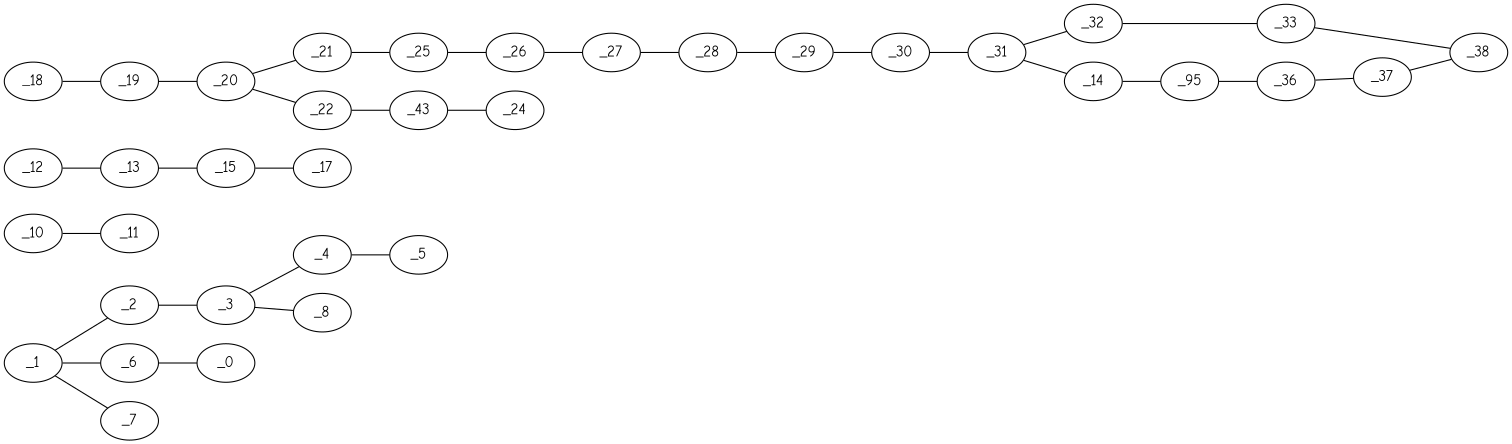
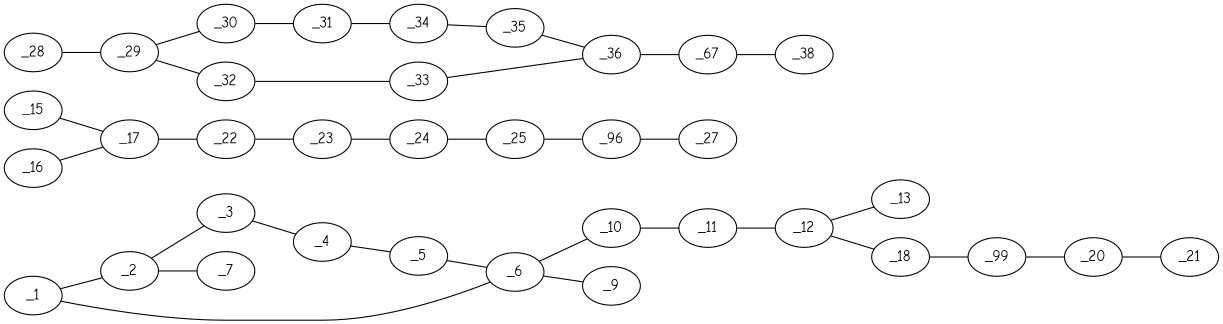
  graph {
    fontname="Comic Neue"
    rankdir=LR
    node [charge=0 chem=1 fontname="Comic Neue" symbol="C  " x=15.7462 y=-4.0009]
    edge [fontname="Comic Neue" valence=1]
    _1 [x=16.6122]
    _2 [x=16.6122 y=-5.0009]
    _6 [chem=4 symbol="N  " y=-3.5009]
    _3 [y=-5.5009]
    _7 [x=17.4782 y=-5.501]
    _10 [y=-2.5009]
-   _9 [chem=2 symbol="O  " x=14.0142 y=-3.5009 label=_0]
+   _9 [chem=2 symbol="O  " x=14.0142 y=-3.5009]
    _4 [chem=4 symbol="N  " x=14.8802 y=-5.0009]
-   _8 [chem=2 symbol="O  " y=-6.5009]
    _11 [chem=2 symbol="O  " x=14.9372 y=-1.9132]
    _5 [x=14.8802]
    _12 [x=15.2462 y=-0.9621]
    _13 [x=16.2462 y=-0.9621]
    _18 [x=14.6584 y=-0.1531]
    _15 [chem=4 symbol="N  " x=16.834 y=-0.1531]
-   _19 [chem=2 symbol="O  " x=13.6639 y=-0.2576]
+   _19 [chem=2 symbol="O  " x=13.6639 y=-0.2576 label=_99]
    _17 [charge=1 chem=4 symbol="N  " x=17.8285 y=-0.2576]
    _20 [x=13.0761 y=0.5514]
+   _16 [charge=-1 chem=4 symbol="N  " x=18.823 y=-0.3622]
    _21 [chem=2 symbol="O  " x=13.4829 y=1.465]
    _22 [x=12.0816 y=0.4469]
-   _23 [x=11.4938 y=1.2559 label=_43]
+   _23 [x=11.4938 y=1.2559]
    _24 [x=10.4993 y=1.1514]
    _25 [x=9.9115 y=1.9604]
-   _26 [x=8.917 y=1.8559]
+   _26 [x=8.917 y=1.8559 label=_96]
    _27 [x=8.3292 y=2.6649]
    _28 [x=7.3347 y=2.5604]
    _29 [x=6.7469 y=3.3694]
    _30 [x=5.7524 y=3.2649]
    _31 [x=5.1646 y=4.0739]
    _32 [x=4.1701 y=3.9694]
-   _34 [x=2.5878 y=4.6739 label=_14]
+   _34 [x=2.5878 y=4.6739]
    _33 [x=3.5823 y=4.7784]
    _38 [x=3.989 y=5.6919]
-   _35 [x=2 y=5.4829 label=_95]
+   _35 [x=2 y=5.4829]
    _36 [x=2.4067 y=6.3964]
-   _37 [x=3.4013 y=6.5009]
+   _37 [x=3.4013 y=6.5009 label=_67]
    _1 -- _2 [valence=2]
    _1 -- _6
    _2 -- _3
-   _1 -- _7
+   _2 -- _7
+   _6 -- _10
    _6 -- _9 [valence=2]
    _3 -- _4
-   _3 -- _8 [valence=2]
    _10 -- _11
    _4 -- _5
+   _11 -- _12
+   _5 -- _6
    _12 -- _13
-   _13 -- _15
+   _12 -- _18
    _18 -- _19
    _15 -- _17 [valence=2]
    _19 -- _20
    _20 -- _21 [valence=2]
-   _20 -- _22
+   _17 -- _22
+   _16 -- _17 [valence=2]
    _22 -- _23
    _23 -- _24
-   _21 -- _25
+   _24 -- _25
    _25 -- _26
    _26 -- _27
-   _27 -- _28
    _28 -- _29
    _29 -- _30
    _30 -- _31
-   _31 -- _32
+   _29 -- _32
    _31 -- _34
    _32 -- _33
    _34 -- _35 [valence=2]
-   _33 -- _38 [valence=2]
+   _33 -- _36 [valence=2]
    _35 -- _36
    _36 -- _37 [valence=2]
    _37 -- _38
  }
